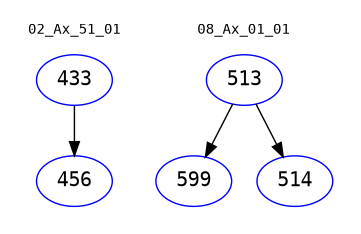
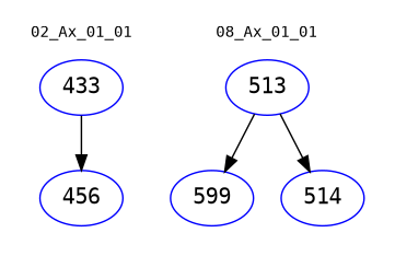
  digraph {
    fontname="DejaVu Sans Mono"
    node [color=blue fontname="DejaVu Sans Mono"]
    edge [color=black fontname="DejaVu Sans Mono"]
    n1 [label=433]
    n2 [label=456]
    n3 [label=513]
    n4 [label=599]
    n5 [label=514]
    subgraph cluster_1 {
      color=white
      fontsize=10
-     label="02_Ax_51_01"
+     label="02_Ax_01_01"
      n1
      n2
    }
    subgraph cluster_2 {
      color=white
      fontsize=10
      label="08_Ax_01_01"
      n3
      n4
      n5
    }
    n1 -> n2
    n3 -> n4
    n3 -> n5
  }
